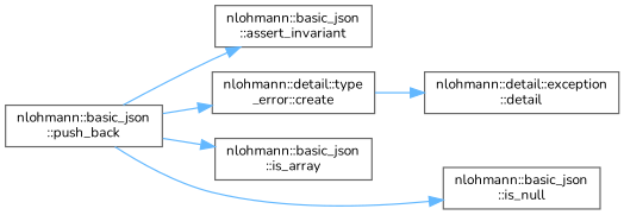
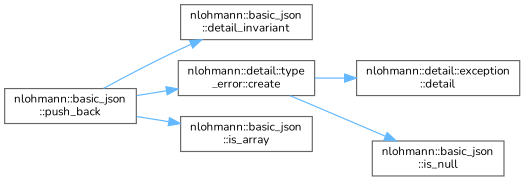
  digraph {
    fontname=Nunito
    rankdir=LR
    node [color=grey40 fillcolor=white fontname=Nunito fontsize=10 shape=box style=filled]
    edge [color=steelblue1 fontname=Nunito fontsize=10 labelfontname=Helvetica labelfontsize=10 style=solid]
    n1 [height=0.2 label="nlohmann::basic_json\l::push_back" width=0.4]
-   n2 [height=0.2 label="nlohmann::basic_json\l::assert_invariant" width=0.4]
+   n2 [height=0.2 label="nlohmann::basic_json\l::detail_invariant" width=0.4]
    n3 [height=0.2 label="nlohmann::detail::type\l_error::create" width=0.4]
    n4 [height=0.2 label="nlohmann::basic_json\l::is_array" width=0.4]
    n5 [height=0.2 label="nlohmann::basic_json\l::is_null" width=0.4]
    n6 [height=0.2 label="nlohmann::detail::exception\l::detail" width=0.4]
    n1 -> n2
    n1 -> n3
    n1 -> n4
-   n1 -> n5
+   n3 -> n5
    n3 -> n6
  }
